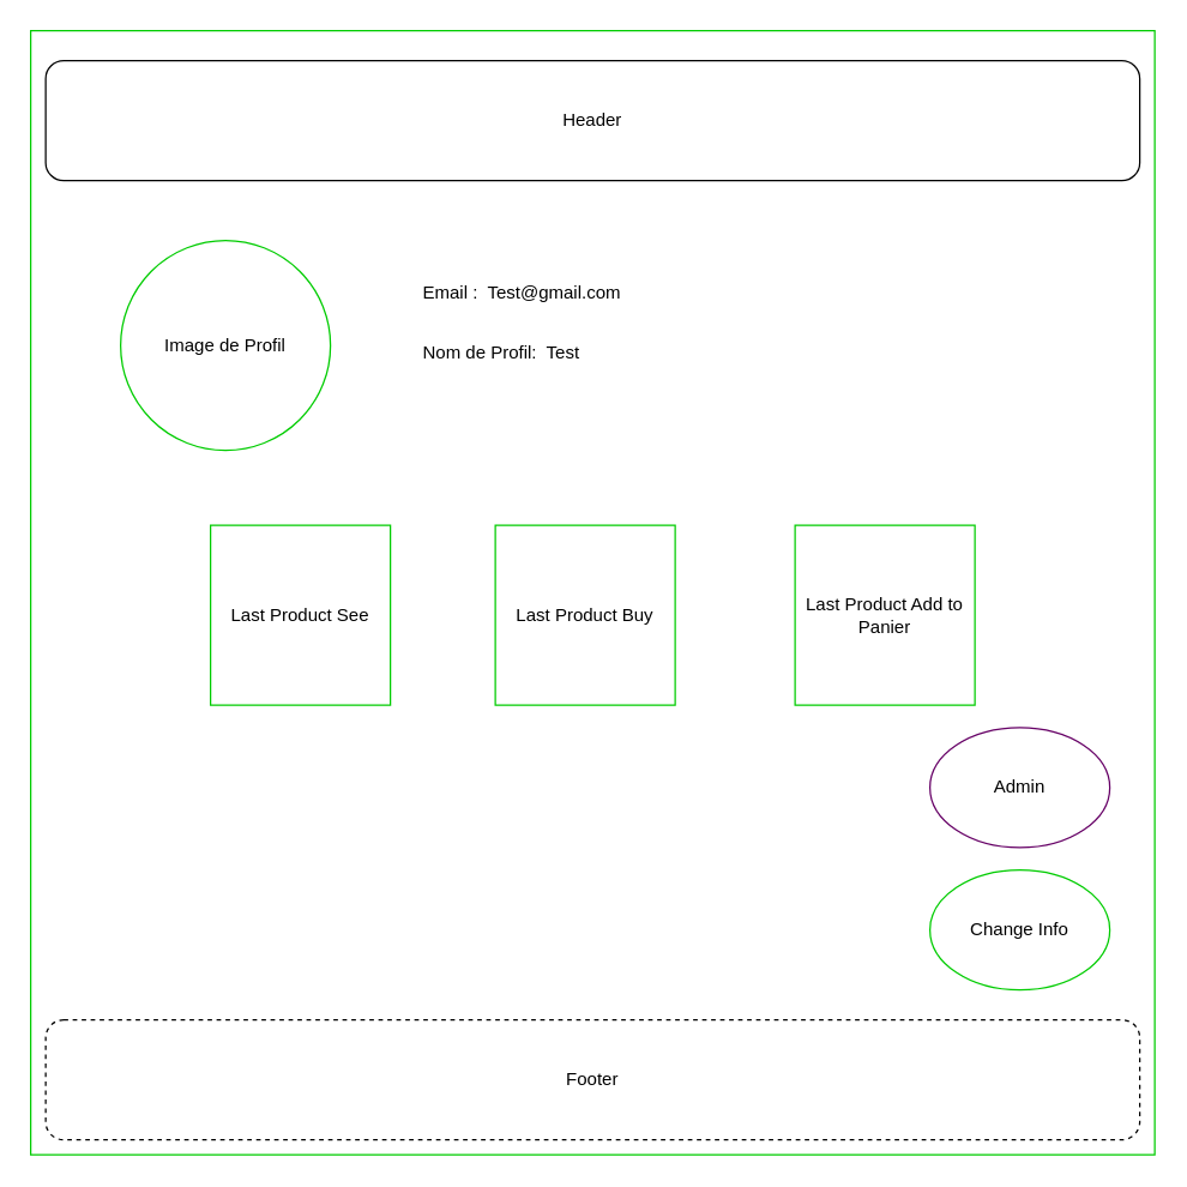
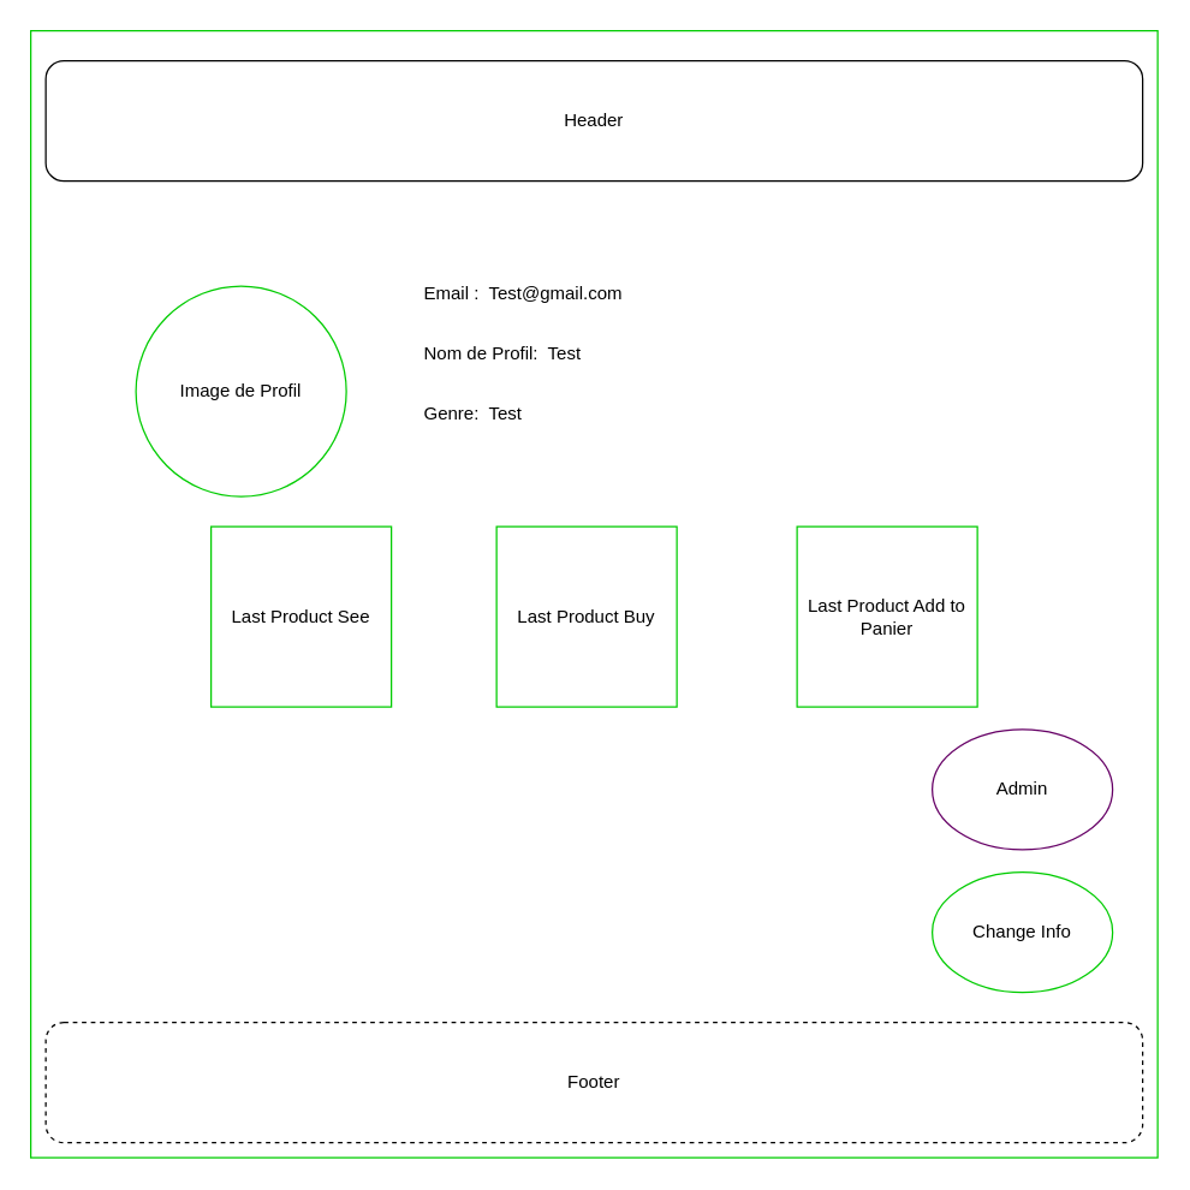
  <mxCell id="0" />
  <mxCell id="1" parent="0" />
  <mxCell id="2" value="" style="whiteSpace=wrap;html=1;aspect=fixed;strokeColor=#00CC00;" vertex="1" parent="1"><mxGeometry x="20" y="20" width="750" height="750" as="geometry" /></mxCell>
  <mxCell id="3" value="Header" style="rounded=1;whiteSpace=wrap;html=1;" vertex="1" parent="1"><mxGeometry x="30" y="40" width="730" height="80" as="geometry" /></mxCell>
  <mxCell id="4" value="Footer" style="rounded=1;whiteSpace=wrap;html=1;dashed=1;" vertex="1" parent="1"><mxGeometry x="30" y="680" width="730" height="80" as="geometry" /></mxCell>
  <mxCell id="5" value="Change Info" style="ellipse;whiteSpace=wrap;html=1;strokeColor=#00CC00;" vertex="1" parent="1"><mxGeometry x="620" y="580" width="120" height="80" as="geometry" /></mxCell>
  <mxCell id="6" value="Admin" style="ellipse;whiteSpace=wrap;html=1;strokeColor=#660066;" vertex="1" parent="1"><mxGeometry x="620" y="485" width="120" height="80" as="geometry" /></mxCell>
- <mxCell id="7" value="Image de Profil" style="ellipse;whiteSpace=wrap;html=1;aspect=fixed;strokeColor=#00CC00;" vertex="1" parent="1"><mxGeometry x="80" y="160" width="140" height="140" as="geometry" /></mxCell>
+ <mxCell id="7" value="Image de Profil" style="ellipse;whiteSpace=wrap;html=1;aspect=fixed;strokeColor=#00CC00;" vertex="1" parent="1"><mxGeometry x="90" y="190" width="140" height="140" as="geometry" /></mxCell>
  <mxCell id="8" value="Email :&amp;nbsp; Test@gmail.com" style="text;html=1;strokeColor=none;fillColor=none;align=left;verticalAlign=middle;whiteSpace=wrap;rounded=0;" vertex="1" parent="1"><mxGeometry x="280" y="180" width="250" height="30" as="geometry" /></mxCell>
  <mxCell id="9" value="Nom de Profil:&amp;nbsp; Test" style="text;html=1;strokeColor=none;fillColor=none;align=left;verticalAlign=middle;whiteSpace=wrap;rounded=0;" vertex="1" parent="1"><mxGeometry x="280" y="220" width="250" height="30" as="geometry" /></mxCell>
+ <mxCell id="10" value="Genre:&amp;nbsp; Test" style="text;html=1;strokeColor=none;fillColor=none;align=left;verticalAlign=middle;whiteSpace=wrap;rounded=0;" vertex="1" parent="1"><mxGeometry x="280" y="260" width="250" height="30" as="geometry" /></mxCell>
  <mxCell id="11" value="Last Product See" style="whiteSpace=wrap;html=1;aspect=fixed;strokeColor=#00CC00;" vertex="1" parent="1"><mxGeometry x="140" y="350" width="120" height="120" as="geometry" /></mxCell>
  <mxCell id="12" value="Last Product Buy" style="whiteSpace=wrap;html=1;aspect=fixed;strokeColor=#00CC00;" vertex="1" parent="1"><mxGeometry x="330" y="350" width="120" height="120" as="geometry" /></mxCell>
  <mxCell id="13" value="Last Product Add to Panier" style="whiteSpace=wrap;html=1;aspect=fixed;strokeColor=#00CC00;" vertex="1" parent="1"><mxGeometry x="530" y="350" width="120" height="120" as="geometry" /></mxCell>
